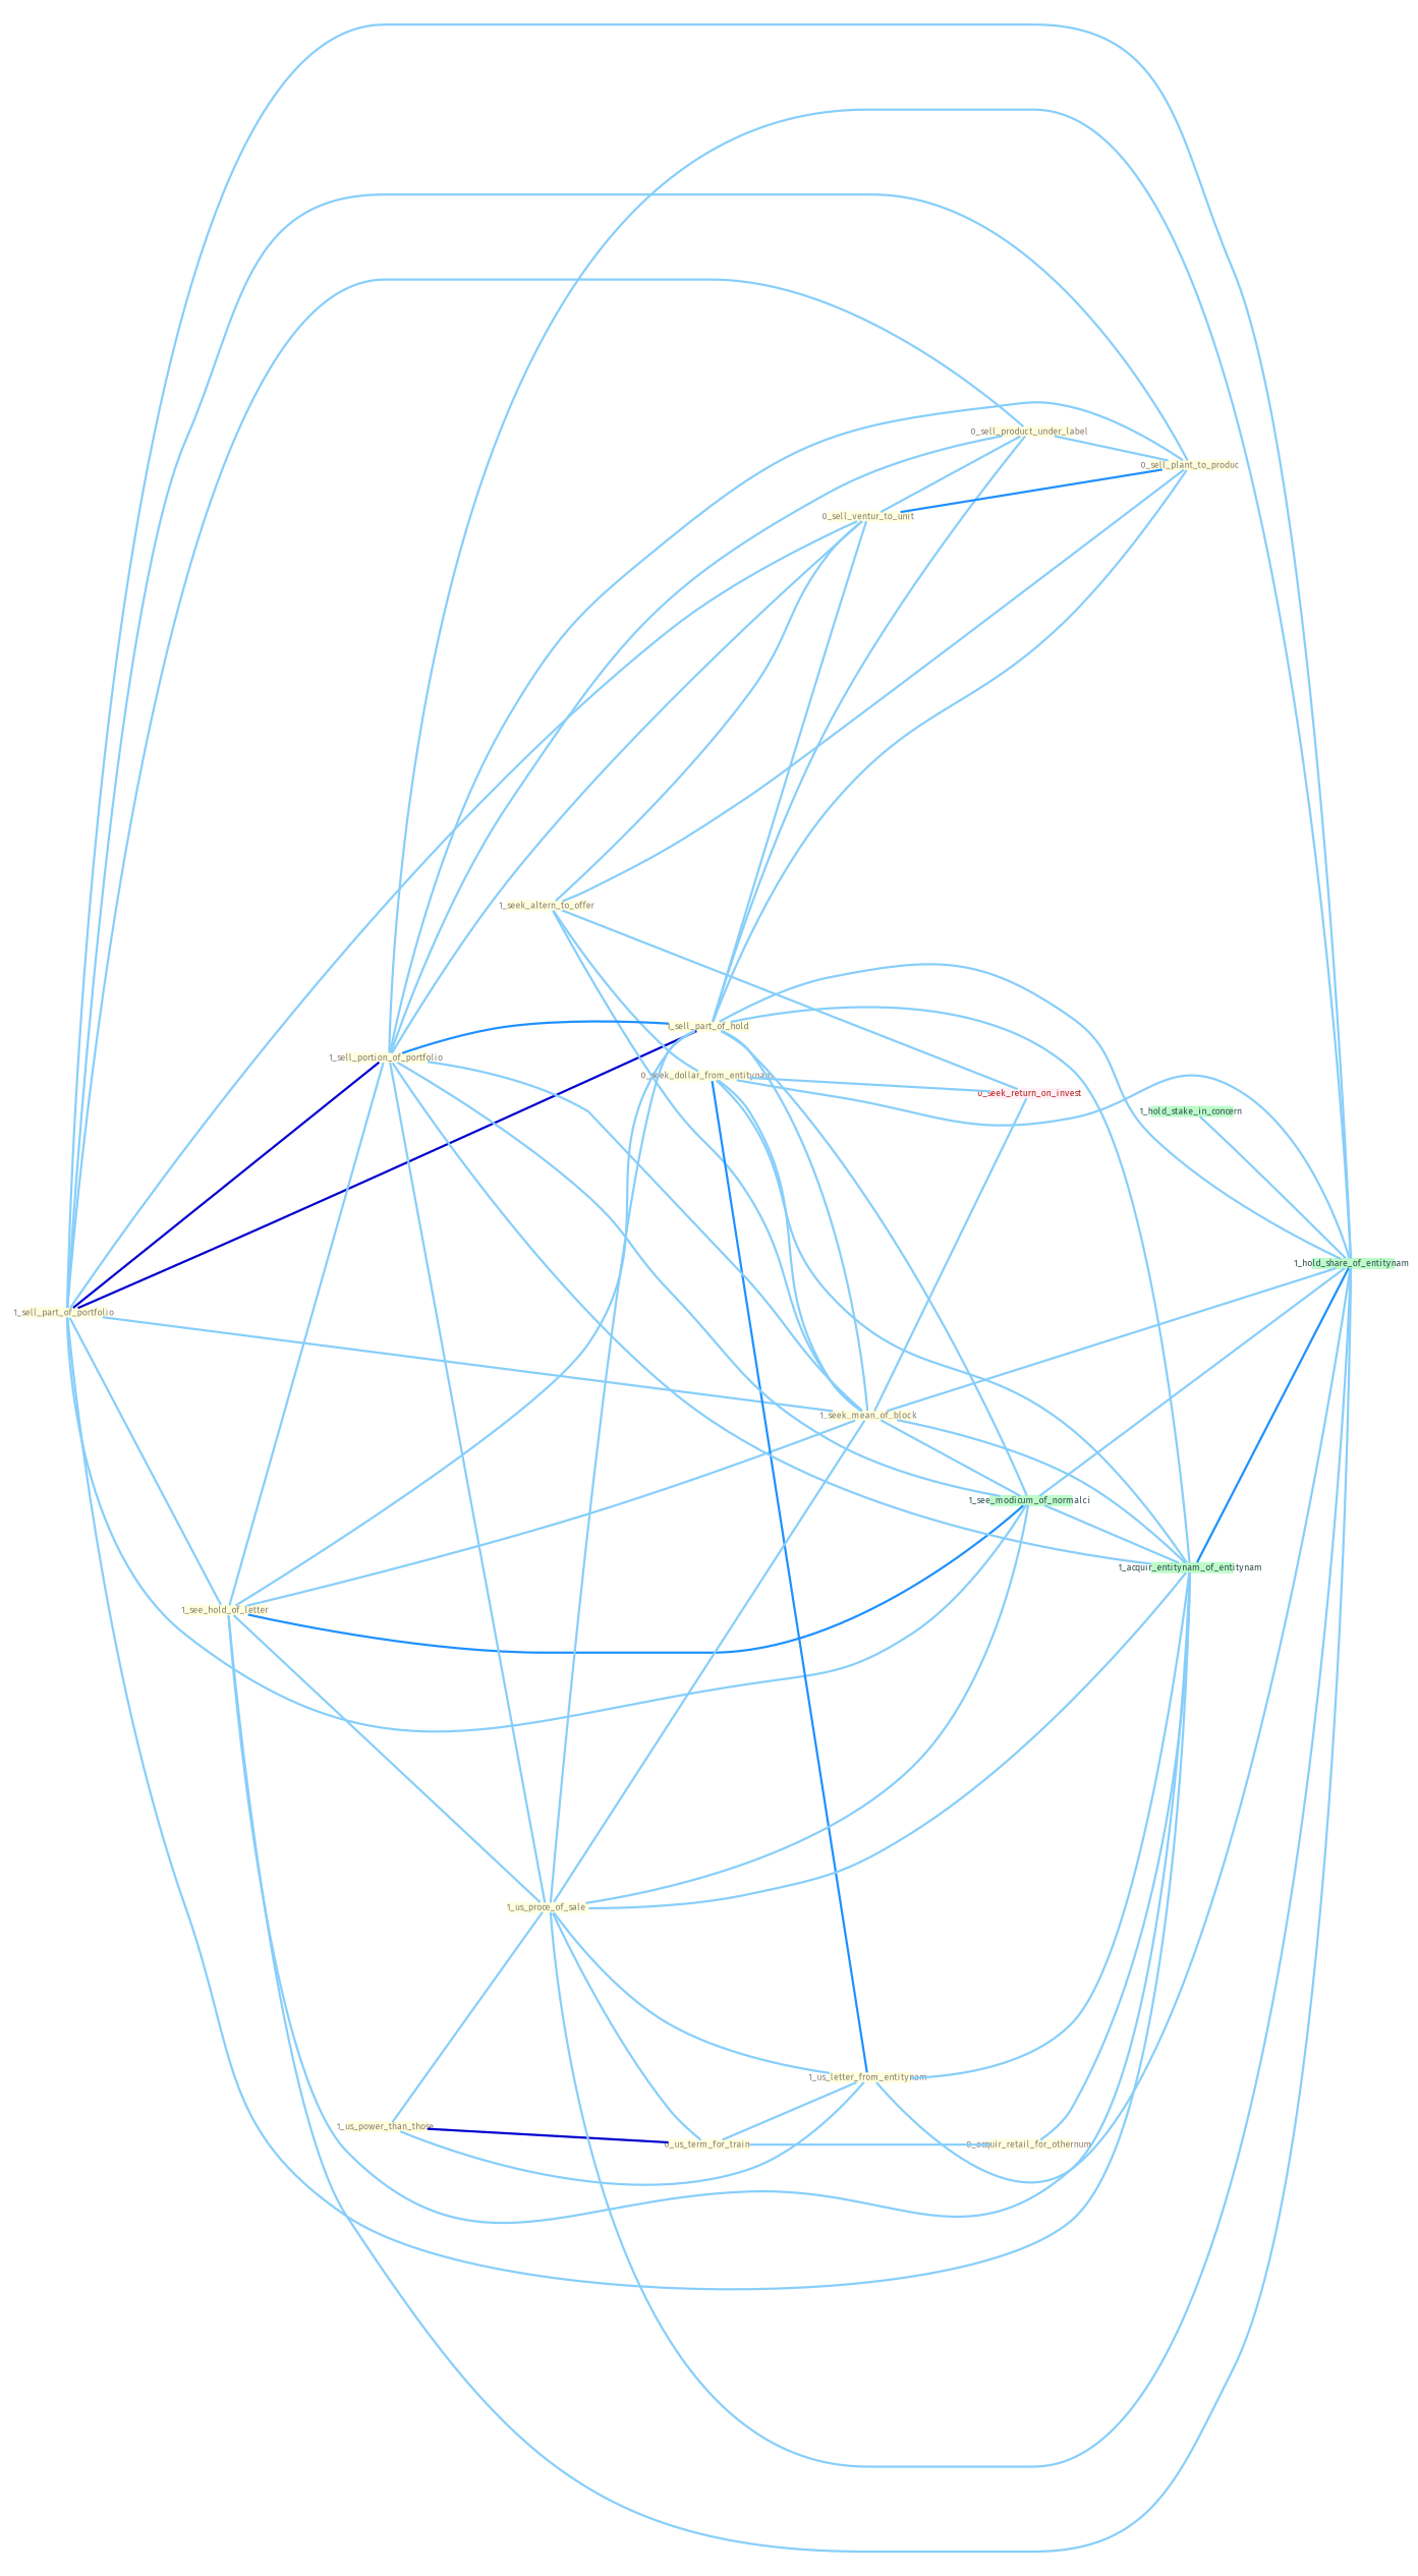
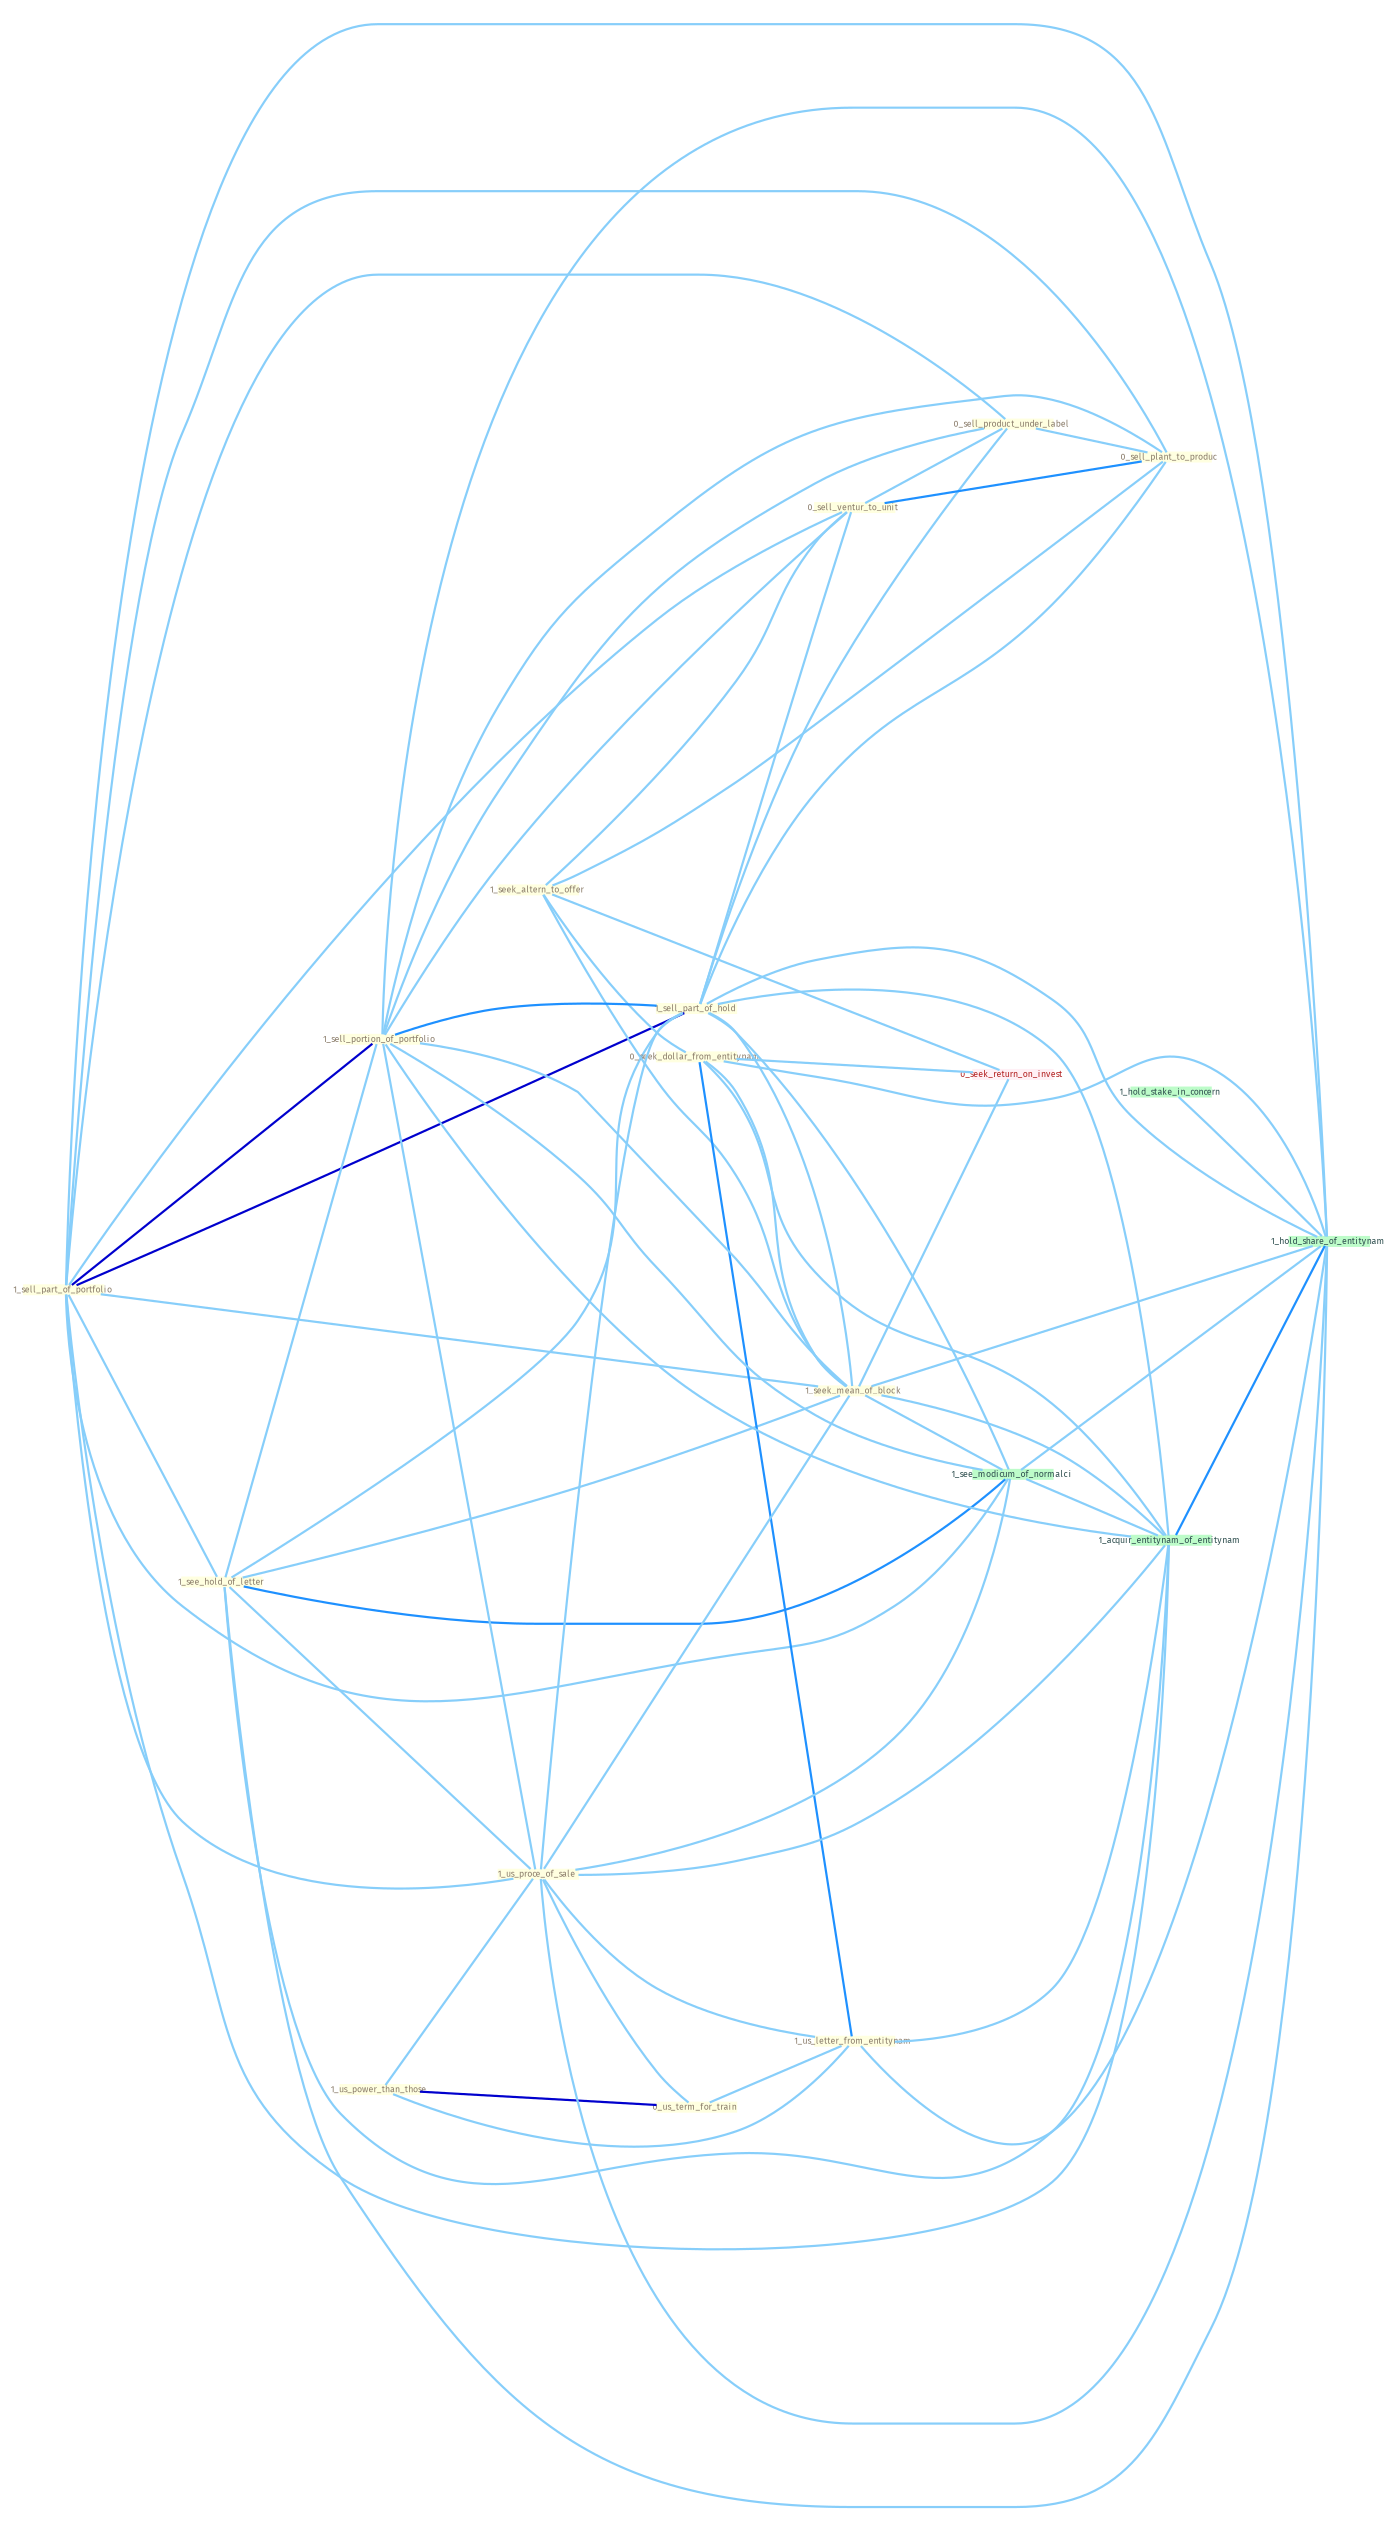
  graph {
    fontname="Fira Sans"
    rankdir=LR
    node [color="#ffffe0" fixedsize=true fontcolor="#8b7d6b" fontname="Fira Sans" fontsize=4 shape=polygon style=filled]
    edge [color="#87cefa" fontname="Fira Sans" w=1]
    "1_sell_part_of_portfolio " [height=.06 width=.5]
    n2 [height=.06 label="1_see_hold_of_letter" width=.5]
    "1_seek_altern_to_offer " [height=.06 width=.5]
    "0_seek_dollar_from_entitynam " [height=.06 width=.5]
    "1_sell_portion_of_portfolio " [height=.06 width=.5]
    "1_us_power_than_those " [height=.06 width=.5]
    "1_us_proce_of_sale " [height=.06 width=.5]
    "1_sell_part_of_hold " [height=.06 width=.5]
    "0_sell_ventur_to_unit " [height=.06 width=.5]
    "0_sell_product_under_label " [height=.06 width=.5]
    "1_seek_mean_of_block " [height=.06 width=.5]
    "0_us_term_for_train " [height=.06 width=.5]
-   "0_acquir_retail_for_othernum " [height=.06 width=.5]
    "1_us_letter_from_entitynam " [height=.06 width=.5]
    "0_sell_plant_to_produc " [height=.06 width=.5]
    "0_seek_return_on_invest " [color="#fff0f5" fontcolor="#b22222" height=.06 width=.5]
    "1_see_modicum_of_normalci " [color="#BDFCC9" fontcolor="#2f4f4f" height=.06 width=.5]
    "1_acquir_entitynam_of_entitynam " [color="#BDFCC9" fontcolor="#2f4f4f" height=.06 width=.5]
    "1_hold_share_of_entitynam " [color="#BDFCC9" fontcolor="#2f4f4f" height=.06 width=.5]
    "1_hold_stake_in_concern " [color="#BDFCC9" fontcolor="#2f4f4f" height=.06 width=.5]
    subgraph sub_1 {
      "1_sell_part_of_portfolio "
      n2
      "1_seek_altern_to_offer "
      "0_seek_dollar_from_entitynam "
      "1_sell_portion_of_portfolio "
      "1_us_power_than_those "
      "1_us_proce_of_sale "
      "1_sell_part_of_hold "
      "0_sell_ventur_to_unit "
      "0_sell_product_under_label "
      "1_seek_mean_of_block "
      "0_us_term_for_train "
-     "0_acquir_retail_for_othernum "
      "1_us_letter_from_entitynam "
      "0_sell_plant_to_produc "
    }
    subgraph sub_2 {
      "0_seek_return_on_invest "
    }
    "1_sell_part_of_portfolio " -- n2
    "1_sell_part_of_portfolio " -- "1_sell_portion_of_portfolio " [color="#0000cd" w=3]
+   "1_sell_part_of_portfolio " -- "1_us_proce_of_sale "
    "1_sell_part_of_portfolio " -- "1_sell_part_of_hold " [color="#0000cd" w=3]
    "1_sell_part_of_portfolio " -- "0_sell_ventur_to_unit "
    "1_sell_part_of_portfolio " -- "0_sell_product_under_label "
    "1_sell_part_of_portfolio " -- "1_seek_mean_of_block "
    "1_sell_part_of_portfolio " -- "0_sell_plant_to_produc "
    "1_sell_part_of_portfolio " -- "1_see_modicum_of_normalci "
    "1_sell_part_of_portfolio " -- "1_acquir_entitynam_of_entitynam "
    "1_sell_part_of_portfolio " -- "1_hold_share_of_entitynam "
    n2 -- "1_sell_portion_of_portfolio "
    n2 -- "1_us_proce_of_sale "
    n2 -- "1_sell_part_of_hold "
    n2 -- "1_seek_mean_of_block "
    n2 -- "1_see_modicum_of_normalci " [color="#1e90ff" w=2]
    n2 -- "1_acquir_entitynam_of_entitynam "
    n2 -- "1_hold_share_of_entitynam "
    "1_seek_altern_to_offer " -- "0_seek_dollar_from_entitynam "
    "1_seek_altern_to_offer " -- "0_sell_ventur_to_unit "
    "1_seek_altern_to_offer " -- "1_seek_mean_of_block "
    "1_seek_altern_to_offer " -- "0_sell_plant_to_produc "
    "1_seek_altern_to_offer " -- "0_seek_return_on_invest "
    "0_seek_dollar_from_entitynam " -- "1_seek_mean_of_block "
    "0_seek_dollar_from_entitynam " -- "1_us_letter_from_entitynam " [color="#1e90ff" w=2]
    "0_seek_dollar_from_entitynam " -- "0_seek_return_on_invest "
    "0_seek_dollar_from_entitynam " -- "1_acquir_entitynam_of_entitynam "
    "0_seek_dollar_from_entitynam " -- "1_hold_share_of_entitynam "
    "1_sell_portion_of_portfolio " -- "1_us_proce_of_sale "
    "1_sell_portion_of_portfolio " -- "1_sell_part_of_hold " [color="#1e90ff" w=2]
    "1_sell_portion_of_portfolio " -- "0_sell_ventur_to_unit "
    "1_sell_portion_of_portfolio " -- "0_sell_product_under_label "
    "1_sell_portion_of_portfolio " -- "1_seek_mean_of_block "
    "1_sell_portion_of_portfolio " -- "0_sell_plant_to_produc "
    "1_sell_portion_of_portfolio " -- "1_see_modicum_of_normalci "
    "1_sell_portion_of_portfolio " -- "1_acquir_entitynam_of_entitynam "
    "1_sell_portion_of_portfolio " -- "1_hold_share_of_entitynam "
    "1_us_power_than_those " -- "1_us_proce_of_sale "
    "1_us_power_than_those " -- "0_us_term_for_train " [color="#0000cd"]
    "1_us_power_than_those " -- "1_us_letter_from_entitynam "
    "1_us_proce_of_sale " -- "1_sell_part_of_hold "
    "1_us_proce_of_sale " -- "1_seek_mean_of_block "
    "1_us_proce_of_sale " -- "0_us_term_for_train "
    "1_us_proce_of_sale " -- "1_us_letter_from_entitynam "
    "1_us_proce_of_sale " -- "1_see_modicum_of_normalci "
    "1_us_proce_of_sale " -- "1_acquir_entitynam_of_entitynam "
    "1_us_proce_of_sale " -- "1_hold_share_of_entitynam "
    "1_sell_part_of_hold " -- "0_sell_ventur_to_unit "
    "1_sell_part_of_hold " -- "0_sell_product_under_label "
    "1_sell_part_of_hold " -- "1_seek_mean_of_block "
    "1_sell_part_of_hold " -- "0_sell_plant_to_produc "
    "1_sell_part_of_hold " -- "1_see_modicum_of_normalci "
    "1_sell_part_of_hold " -- "1_acquir_entitynam_of_entitynam "
    "1_sell_part_of_hold " -- "1_hold_share_of_entitynam "
    "0_sell_ventur_to_unit " -- "0_sell_product_under_label "
    "0_sell_ventur_to_unit " -- "0_sell_plant_to_produc " [color="#1e90ff" w=2]
    "0_sell_product_under_label " -- "0_sell_plant_to_produc "
    "1_seek_mean_of_block " -- "0_seek_return_on_invest "
    "1_seek_mean_of_block " -- "1_see_modicum_of_normalci "
    "1_seek_mean_of_block " -- "1_acquir_entitynam_of_entitynam "
    "1_seek_mean_of_block " -- "1_hold_share_of_entitynam "
-   "0_us_term_for_train " -- "0_acquir_retail_for_othernum "
    "0_us_term_for_train " -- "1_us_letter_from_entitynam "
-   "0_acquir_retail_for_othernum " -- "1_acquir_entitynam_of_entitynam "
    "1_us_letter_from_entitynam " -- "1_acquir_entitynam_of_entitynam "
    "1_us_letter_from_entitynam " -- "1_hold_share_of_entitynam "
    "1_see_modicum_of_normalci " -- "1_acquir_entitynam_of_entitynam "
    "1_see_modicum_of_normalci " -- "1_hold_share_of_entitynam "
    "1_acquir_entitynam_of_entitynam " -- "1_hold_share_of_entitynam " [color="#1e90ff" w=2]
    "1_hold_stake_in_concern " -- "1_hold_share_of_entitynam "
  }
